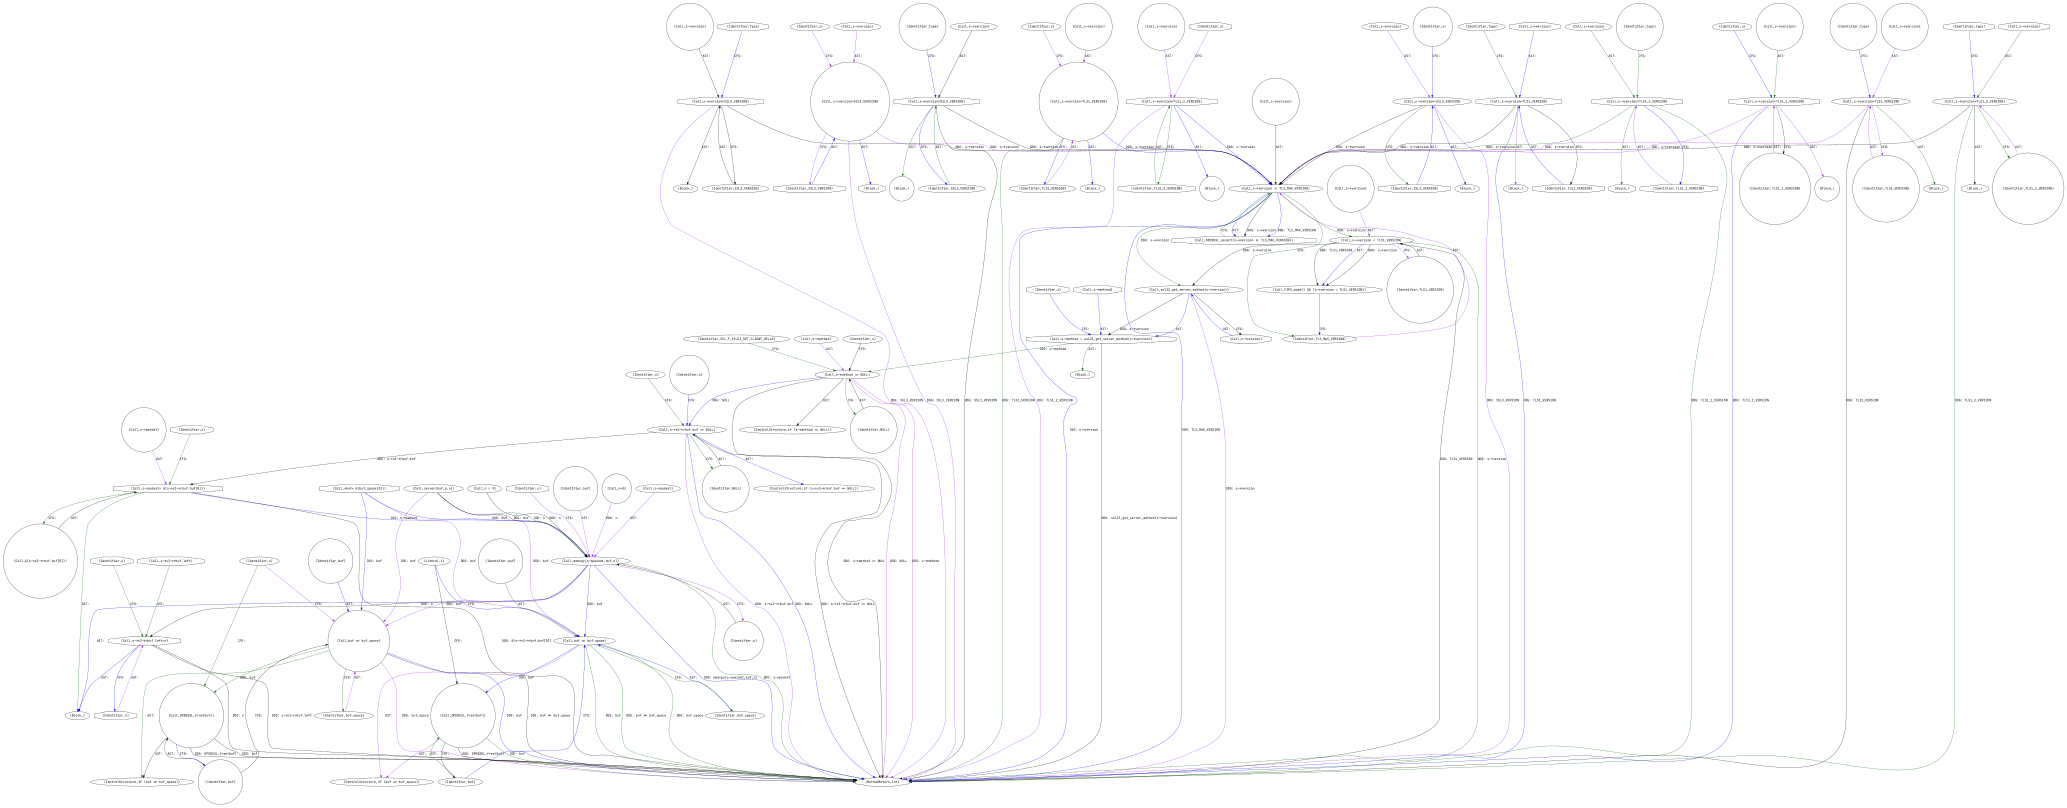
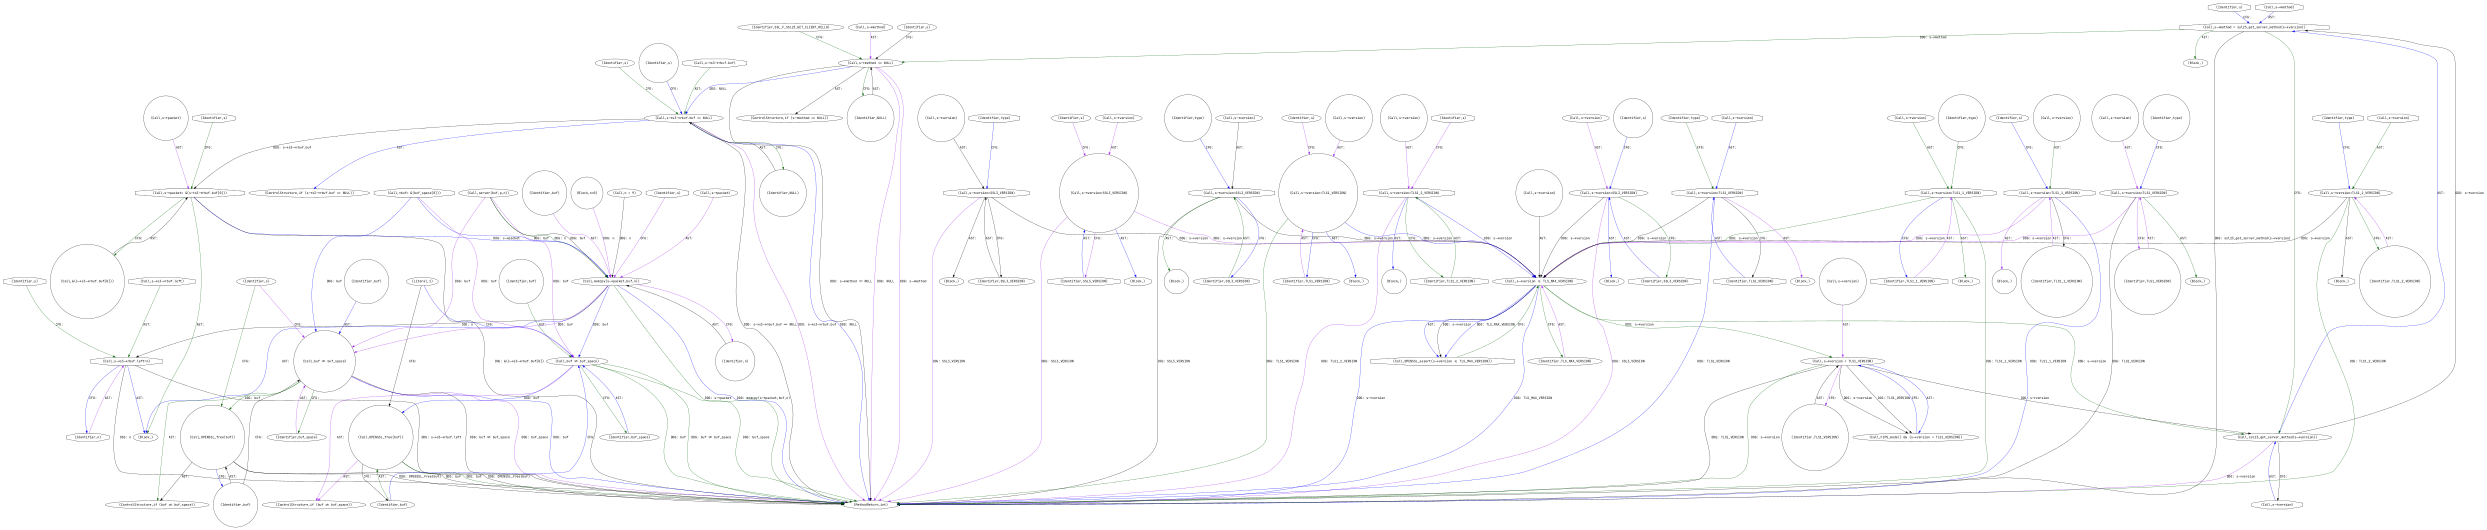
  digraph {
    fontname="JetBrains Mono"
    node [fontname="JetBrains Mono" shape=ellipse]
    edge [color=blue fontname="JetBrains Mono"]
    n1 [label="(Call,s->packet= &(s->s3->rbuf.buf[0]))" shape=octagon]
    n2 [label="(Call,memcpy(s->packet,buf,n))"]
    n3 [label="(Block,)"]
    n4 [label="(Call,&(s->s3->rbuf.buf[0]))" shape=circle]
    n5 [label="(MethodReturn,int)" shape=octagon]
    n6 [label="(Call,s->s3->rbuf.left=n)" shape=octagon]
    n7 [label="(Call,buf != buf_space)" shape=circle]
    n8 [label="(Call,buf != buf_space)"]
    n9 [label="(Identifier,n)" shape=circle]
    n10 [label="(Call,s->s3->rbuf.buf == NULL)"]
    n11 [label="(Identifier,NULL)" shape=circle]
    n12 [label="(ControlStructure,if (s->s3->rbuf.buf == NULL))"]
    n13 [label="(Call,s->method == NULL)"]
    n14 [label="(ControlStructure,if (s->method == NULL))"]
    n15 [label="(Identifier,NULL)" shape=circle]
    n16 [label="(Call,s->method = ssl23_get_server_method(s->version))" shape=octagon]
    n17 [label="(Call,ssl23_get_server_method(s->version))"]
    n18 [label="(Block,)"]
    n19 [label="(Call,s->version)" shape=octagon]
    n20 [label="(Call,s->version <= TLS_MAX_VERSION)"]
    n21 [label="(Call,s->version < TLS1_VERSION)"]
    n22 [label="(Call,OPENSSL_assert(s->version <= TLS_MAX_VERSION))" shape=octagon]
    n23 [label="(Identifier,TLS_MAX_VERSION)"]
    n24 [label="(Identifier,TLS1_VERSION)" shape=circle]
    n25 [label="(Call,FIPS_mode() && (s->version < TLS1_VERSION))"]
    n26 [label="(Call,s->version=SSL3_VERSION)" shape=octagon]
    n27 [label="(Block,)"]
    n28 [label="(Identifier,SSL3_VERSION)"]
    n29 [label="(Call,s->version=SSL3_VERSION)" shape=circle]
    n30 [label="(Identifier,SSL3_VERSION)" shape=octagon]
    n31 [label="(Block,)" shape=octagon]
    n32 [label="(Call,s->version=SSL3_VERSION)" shape=octagon]
    n33 [label="(Block,)" shape=circle]
    n34 [label="(Identifier,SSL3_VERSION)"]
    n35 [label="(Call,s->version=TLS1_VERSION)" shape=circle]
    n36 [label="(Identifier,TLS1_VERSION)"]
    n37 [label="(Block,)"]
    n38 [label="(Call,s->version=TLS1_2_VERSION)" shape=octagon]
    n39 [label="(Block,)" shape=circle]
    n40 [label="(Identifier,TLS1_2_VERSION)" shape=octagon]
    n41 [label="(Call,s->version=SSL3_VERSION)"]
    n42 [label="(Identifier,SSL3_VERSION)" shape=octagon]
    n43 [label="(Block,)"]
    n44 [label="(Call,s->version=TLS1_VERSION)" shape=octagon]
    n45 [label="(Identifier,TLS1_VERSION)" shape=octagon]
    n46 [label="(Block,)"]
    n47 [label="(Call,s->version=TLS1_1_VERSION)" shape=octagon]
    n48 [label="(Identifier,TLS1_1_VERSION)" shape=octagon]
    n49 [label="(Block,)" shape=octagon]
    n50 [label="(Call,s->version=TLS1_1_VERSION)" shape=octagon]
    n51 [label="(Block,)" shape=circle]
    n52 [label="(Identifier,TLS1_1_VERSION)" shape=circle]
    n53 [label="(Call,s->version=TLS1_VERSION)"]
    n54 [label="(Block,)"]
    n55 [label="(Identifier,TLS1_VERSION)" shape=circle]
    n56 [label="(Call,s->version=TLS1_2_VERSION)"]
    n57 [label="(Block,)" shape=octagon]
    n58 [label="(Identifier,TLS1_2_VERSION)" shape=circle]
    n59 [label="(Identifier,n)" shape=octagon]
    n60 [label="(Call,OPENSSL_free(buf))" shape=circle]
    n61 [label="(ControlStructure,if (buf != buf_space))"]
    n62 [label="(Identifier,buf_space)"]
    n63 [label="(Call,OPENSSL_free(buf))" shape=circle]
    n64 [label="(Identifier,buf_space)"]
    n65 [label="(ControlStructure,if (buf != buf_space))"]
    n66 [label="(Identifier,buf)" shape=circle]
    n67 [label="(Identifier,buf)"]
-   n68 [label="(Call,n=0)" shape=circle]
+   n68 [label="(Block,n=0)" shape=circle]
    n69 [label="(Call,s->version)"]
    n70 [label="(Call,s->packet)" shape=circle]
    n71 [label="(Identifier,type)" shape=circle]
    n72 [label="(Identifier,type)"]
    n73 [label="(Identifier,s)"]
    n74 [label="(Call,s->method)"]
+   n75 [label="(Call,s->s3->rbuf.buf)" shape=octagon]
    n76 [label="(Call,*buf= &(buf_space[0]))" shape=octagon]
    n77 [label="(Call,s->version)" shape=octagon]
    n78 [label="(Identifier,s)"]
    n79 [label="(Identifier,buf)" shape=circle]
    n80 [label="(Identifier,s)" shape=octagon]
    n81 [label="(Call,s->s3->rbuf.left)" shape=octagon]
    n82 [label="(Call,s->version)" shape=circle]
    n83 [label="(Identifier,s)"]
    n84 [label="(Call,s->packet)"]
    n85 [label="(Call,s->version)" shape=circle]
    n86 [label="(Identifier,s)" shape=circle]
    n87 [label="(Identifier,buf)" shape=circle]
    n88 [label="(Call,s->version)"]
    n89 [label="(Literal,1)"]
    n90 [label="(Call,s->version)" shape=circle]
    n91 [label="(Identifier,s)"]
    n92 [label="(Call,s->version)"]
    n93 [label="(Call,s->version)"]
    n94 [label="(Identifier,buf)" shape=circle]
    n95 [label="(Identifier,s)"]
    n96 [label="(Identifier,s)" shape=octagon]
    n97 [label="(Identifier,type)" shape=octagon]
    n98 [label="(Identifier,type)" shape=circle]
    n99 [label="(Call,server(buf,p,n))"]
    n100 [label="(Call,n < 9)"]
    n101 [label="(Identifier,s)" shape=circle]
    n102 [label="(Call,s->method)" shape=octagon]
    n103 [label="(Identifier,type)" shape=circle]
    n104 [label="(Identifier,type)" shape=octagon]
    n105 [label="(Identifier,s)" shape=octagon]
    n106 [label="(Identifier,s)"]
    n107 [label="(Call,s->version)" shape=circle]
    n108 [label="(Call,s->version)" shape=circle]
    n109 [label="(Call,s->version)" shape=octagon]
    n110 [label="(Identifier,SSL_F_SSL23_GET_CLIENT_HELLO)"]
    n111 [label="(Call,s->version)" shape=circle]
    n112 [label="(Identifier,s)" shape=octagon]
    n113 [label="(Identifier,s)" shape=octagon]
    n114 [label="(Call,s->version)" shape=circle]
    n1 -> n2 [label="DDG: s->packet"]
    n1 -> n3 [color=darkgreen label="AST: "]
    n1 -> n4 [color=darkgreen label="CFG: "]
    n1 -> n5 [color=black label="DDG: &(s->s3->rbuf.buf[0])"]
    n2 -> n3 [label="AST: "]
    n2 -> n5 [color=darkgreen label="DDG: s->packet"]
    n2 -> n5 [label="DDG: memcpy(s->packet,buf,n)"]
    n2 -> n6 [color=black label="DDG: n"]
    n2 -> n7 [color=purple label="DDG: buf"]
    n2 -> n8 [label="DDG: buf"]
    n2 -> n9 [color=purple label="CFG: "]
    n4 -> n1 [color=black label="AST: "]
    n6 -> n3 [label="AST: "]
    n6 -> n5 [color=black label="DDG: n"]
    n6 -> n5 [color=black label="DDG: s->s3->rbuf.left"]
    n6 -> n59 [label="CFG: "]
    n7 -> n5 [color=purple label="DDG: buf_space"]
    n7 -> n5 [label="DDG: buf"]
    n7 -> n5 [color=black label="DDG: buf != buf_space"]
    n7 -> n60 [color=darkgreen label="DDG: buf"]
    n7 -> n61 [color=darkgreen label="AST: "]
    n7 -> n62 [color=darkgreen label="CFG: "]
    n8 -> n5 [color=darkgreen label="DDG: buf_space"]
    n8 -> n5 [color=darkgreen label="DDG: buf"]
    n8 -> n5 [color=darkgreen label="DDG: buf != buf_space"]
    n8 -> n63 [label="DDG: buf"]
    n8 -> n64 [color=darkgreen label="CFG: "]
    n8 -> n65 [color=purple label="AST: "]
    n9 -> n2 [color=black label="AST: "]
    n10 -> n1 [color=black label="DDG: s->s3->rbuf.buf"]
    n10 -> n5 [color=black label="DDG: s->s3->rbuf.buf == NULL"]
    n10 -> n5 [color=purple label="DDG: s->s3->rbuf.buf"]
    n10 -> n5 [label="DDG: NULL"]
    n10 -> n11 [color=darkgreen label="CFG: "]
    n10 -> n12 [label="AST: "]
    n11 -> n10 [color=black label="AST: "]
    n13 -> n5 [color=purple label="DDG: NULL"]
    n13 -> n5 [color=purple label="DDG: s->method"]
    n13 -> n5 [color=black label="DDG: s->method == NULL"]
    n13 -> n10 [label="DDG: NULL"]
    n13 -> n14 [color=black label="AST: "]
    n13 -> n15 [color=darkgreen label="CFG: "]
    n15 -> n13 [color=black label="AST: "]
    n16 -> n5 [color=black label="DDG: ssl23_get_server_method(s->version)"]
    n16 -> n13 [color=darkgreen label="DDG: s->method"]
+   n16 -> n17 [color=darkgreen label="CFG: "]
    n16 -> n18 [color=darkgreen label="AST: "]
    n17 -> n5 [color=purple label="DDG: s->version"]
    n17 -> n16 [label="AST: "]
    n17 -> n16 [color=black label="DDG: s->version"]
    n17 -> n19 [color=black label="CFG: "]
    n19 -> n17 [label="AST: "]
    n20 -> n5 [label="DDG: TLS_MAX_VERSION"]
    n20 -> n5 [label="DDG: s->version"]
    n20 -> n17 [color=darkgreen label="DDG: s->version"]
    n20 -> n21 [color=darkgreen label="DDG: s->version"]
    n20 -> n22 [label="AST: "]
    n20 -> n22 [color=black label="DDG: s->version"]
    n20 -> n22 [label="DDG: TLS_MAX_VERSION"]
    n20 -> n23 [color=darkgreen label="CFG: "]
    n21 -> n5 [color=black label="DDG: TLS1_VERSION"]
    n21 -> n5 [color=darkgreen label="DDG: s->version"]
    n21 -> n17 [color=black label="DDG: s->version"]
    n21 -> n24 [color=purple label="CFG: "]
    n21 -> n25 [label="AST: "]
    n21 -> n25 [color=black label="DDG: s->version"]
    n21 -> n25 [color=black label="DDG: TLS1_VERSION"]
    n22 -> n20 [color=darkgreen label="CFG: "]
    n23 -> n20 [color=purple label="AST: "]
    n24 -> n21 [color=black label="AST: "]
-   n25 -> n23 [label="CFG: "]
+   n25 -> n21 [label="CFG: "]
    n26 -> n5 [color=purple label="DDG: SSL3_VERSION"]
    n26 -> n20 [color=black label="DDG: s->version"]
    n26 -> n27 [color=black label="AST: "]
    n26 -> n28 [color=black label="CFG: "]
    n28 -> n26 [color=black label="AST: "]
    n29 -> n5 [color=purple label="DDG: SSL3_VERSION"]
    n29 -> n20 [color=purple label="DDG: s->version"]
    n29 -> n30 [color=purple label="CFG: "]
    n29 -> n31 [label="AST: "]
    n30 -> n29 [label="AST: "]
    n32 -> n5 [color=black label="DDG: SSL3_VERSION"]
    n32 -> n20 [color=black label="DDG: s->version"]
    n32 -> n33 [color=darkgreen label="AST: "]
    n32 -> n34 [label="CFG: "]
    n34 -> n32 [color=darkgreen label="AST: "]
    n35 -> n5 [color=darkgreen label="DDG: TLS1_VERSION"]
    n35 -> n20 [label="DDG: s->version"]
    n35 -> n36 [label="CFG: "]
    n35 -> n37 [label="AST: "]
    n36 -> n35 [color=purple label="AST: "]
    n38 -> n5 [color=purple label="DDG: TLS1_2_VERSION"]
    n38 -> n20 [label="DDG: s->version"]
    n38 -> n39 [label="AST: "]
    n38 -> n40 [color=darkgreen label="CFG: "]
    n40 -> n38 [color=darkgreen label="AST: "]
    n41 -> n5 [color=purple label="DDG: SSL3_VERSION"]
    n41 -> n20 [color=black label="DDG: s->version"]
    n41 -> n42 [color=darkgreen label="CFG: "]
    n41 -> n43 [label="AST: "]
    n42 -> n41 [label="AST: "]
    n44 -> n5 [label="DDG: TLS1_VERSION"]
    n44 -> n20 [color=black label="DDG: s->version"]
    n44 -> n45 [color=black label="CFG: "]
    n44 -> n46 [color=purple label="AST: "]
    n45 -> n44 [label="AST: "]
    n47 -> n5 [color=darkgreen label="DDG: TLS1_1_VERSION"]
    n47 -> n20 [color=darkgreen label="DDG: s->version"]
    n47 -> n48 [label="CFG: "]
    n47 -> n49 [color=darkgreen label="AST: "]
    n48 -> n47 [color=purple label="AST: "]
    n50 -> n5 [label="DDG: TLS1_1_VERSION"]
    n50 -> n20 [color=purple label="DDG: s->version"]
    n50 -> n51 [color=purple label="AST: "]
    n50 -> n52 [color=black label="CFG: "]
    n52 -> n50 [color=purple label="AST: "]
    n53 -> n5 [color=black label="DDG: TLS1_VERSION"]
    n53 -> n20 [color=purple label="DDG: s->version"]
    n53 -> n54 [color=darkgreen label="AST: "]
    n53 -> n55 [color=purple label="CFG: "]
    n55 -> n53 [color=purple label="AST: "]
    n56 -> n5 [color=darkgreen label="DDG: TLS1_2_VERSION"]
    n56 -> n20 [color=black label="DDG: s->version"]
    n56 -> n57 [color=black label="AST: "]
    n56 -> n58 [color=darkgreen label="CFG: "]
    n58 -> n56 [color=purple label="AST: "]
    n59 -> n6 [color=purple label="AST: "]
    n60 -> n5 [color=black label="DDG: OPENSSL_free(buf)"]
    n60 -> n5 [color=black label="DDG: buf"]
    n60 -> n61 [color=black label="AST: "]
    n60 -> n66 [label="CFG: "]
    n62 -> n7 [color=purple label="AST: "]
    n63 -> n5 [color=black label="DDG: OPENSSL_free(buf)"]
    n63 -> n5 [color=darkgreen label="DDG: buf"]
    n63 -> n65 [color=purple label="AST: "]
    n63 -> n67 [color=black label="CFG: "]
    n64 -> n8 [label="AST: "]
    n66 -> n7 [color=black label="CFG: "]
    n66 -> n60 [color=black label="AST: "]
    n67 -> n8 [label="CFG: "]
    n67 -> n63 [color=darkgreen label="AST: "]
    n68 -> n2 [color=purple label="DDG: n"]
    n69 -> n41 [color=purple label="AST: "]
    n70 -> n1 [color=purple label="AST: "]
    n71 -> n32 [label="CFG: "]
    n72 -> n44 [color=darkgreen label="CFG: "]
    n73 -> n29 [color=purple label="CFG: "]
    n74 -> n13 [color=purple label="AST: "]
+   n75 -> n10 [color=darkgreen label="AST: "]
    n76 -> n2 [label="DDG: buf"]
    n76 -> n7 [label="DDG: buf"]
    n76 -> n8 [color=purple label="DDG: buf"]
    n77 -> n44 [label="AST: "]
    n78 -> n13 [color=black label="CFG: "]
    n79 -> n8 [color=darkgreen label="AST: "]
    n80 -> n16 [label="CFG: "]
    n81 -> n6 [color=darkgreen label="AST: "]
    n82 -> n21 [color=purple label="AST: "]
    n83 -> n10 [color=darkgreen label="CFG: "]
    n84 -> n2 [color=purple label="AST: "]
    n85 -> n38 [color=purple label="AST: "]
    n86 -> n41 [label="CFG: "]
    n87 -> n2 [color=purple label="AST: "]
    n88 -> n32 [color=black label="AST: "]
    n89 -> n8 [label="CFG: "]
    n89 -> n63 [color=black label="CFG: "]
    n90 -> n26 [color=black label="AST: "]
    n91 -> n7 [color=purple label="CFG: "]
    n91 -> n60 [color=darkgreen label="CFG: "]
    n92 -> n29 [color=purple label="AST: "]
    n93 -> n47 [color=darkgreen label="AST: "]
    n94 -> n7 [label="AST: "]
    n95 -> n50 [label="CFG: "]
    n96 -> n38 [color=purple label="CFG: "]
    n97 -> n56 [label="CFG: "]
    n98 -> n53 [label="CFG: "]
    n99 -> n2 [color=black label="DDG: buf"]
    n99 -> n2 [color=darkgreen label="DDG: n"]
    n99 -> n7 [color=purple label="DDG: buf"]
    n99 -> n8 [color=purple label="DDG: buf"]
    n100 -> n2 [color=black label="DDG: n"]
    n101 -> n10 [label="CFG: "]
    n102 -> n16 [label="AST: "]
    n103 -> n47 [color=darkgreen label="CFG: "]
    n104 -> n26 [label="CFG: "]
    n105 -> n6 [color=darkgreen label="CFG: "]
    n106 -> n35 [color=purple label="CFG: "]
    n107 -> n20 [color=black label="AST: "]
    n108 -> n35 [color=purple label="AST: "]
    n109 -> n56 [color=darkgreen label="AST: "]
    n110 -> n13 [color=darkgreen label="CFG: "]
    n111 -> n50 [color=darkgreen label="AST: "]
    n112 -> n1 [color=darkgreen label="CFG: "]
    n113 -> n2 [color=purple label="CFG: "]
    n114 -> n53 [color=purple label="AST: "]
  }
